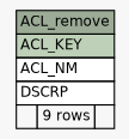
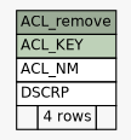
  digraph {
    bgcolor="#f7f7f7"
    fontname=Helvetica
    fontsize=11
    nodesep=0.18
    rankdir=RL
    ranksep=0.46
-   n1 [fontname=Helvetica fontsize=11 label=<     <TABLE BORDER="0" CELLBORDER="1" CELLSPACING="0" BGCOLOR="#ffffff">       <TR><TD COLSPAN="3" BGCOLOR="#9bab96" ALIGN="CENTER">ACL_remove</TD></TR>       <TR><TD PORT="ACL_KEY" COLSPAN="3" BGCOLOR="#bed1b8" ALIGN="LEFT">ACL_KEY</TD></TR>       <TR><TD PORT="ACL_NM" COLSPAN="3" ALIGN="LEFT">ACL_NM</TD></TR>       <TR><TD PORT="DSCRP" COLSPAN="3" ALIGN="LEFT">DSCRP</TD></TR>       <TR><TD ALIGN="LEFT" BGCOLOR="#f7f7f7">  </TD><TD ALIGN="RIGHT" BGCOLOR="#f7f7f7">9 rows</TD><TD ALIGN="RIGHT" BGCOLOR="#f7f7f7">  </TD></TR>     </TABLE>> shape=plaintext]
+   n1 [fontname=Helvetica fontsize=11 label=<     <TABLE BORDER="0" CELLBORDER="1" CELLSPACING="0" BGCOLOR="#ffffff">       <TR><TD COLSPAN="3" BGCOLOR="#9bab96" ALIGN="CENTER">ACL_remove</TD></TR>       <TR><TD PORT="ACL_KEY" COLSPAN="3" BGCOLOR="#bed1b8" ALIGN="LEFT">ACL_KEY</TD></TR>       <TR><TD PORT="ACL_NM" COLSPAN="3" ALIGN="LEFT">ACL_NM</TD></TR>       <TR><TD PORT="DSCRP" COLSPAN="3" ALIGN="LEFT">DSCRP</TD></TR>       <TR><TD ALIGN="LEFT" BGCOLOR="#f7f7f7">  </TD><TD ALIGN="RIGHT" BGCOLOR="#f7f7f7">4 rows</TD><TD ALIGN="RIGHT" BGCOLOR="#f7f7f7">  </TD></TR>     </TABLE>> shape=plaintext]
  }
